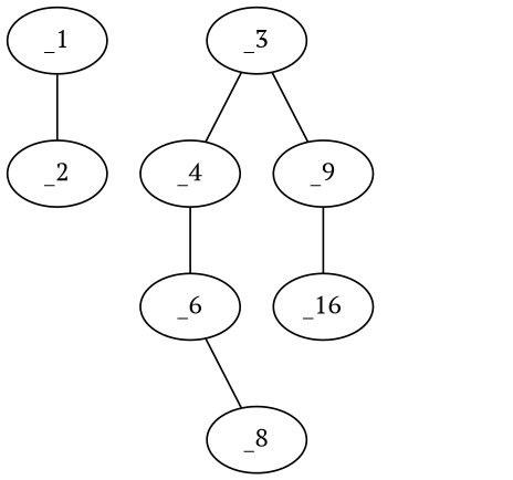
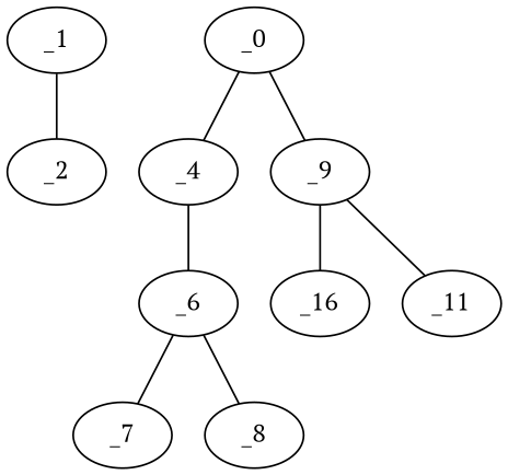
  graph {
    fontname="PT Serif"
    node [charge=0 chem=2 fontname="PT Serif" symbol="O  " x=4.5032 y=-0.5684]
    edge [fontname="PT Serif" valence=1]
    _1 [x=5.0032 y=-1.5194]
    _2 [chem=1 symbol="C  " x=5.3122]
-   _3 [chem=1 symbol="C  " y=0.0194]
+   _3 [chem=1 symbol="C  " y=0.0194 label=_0]
    _4 [chem=1 symbol="C  " x=3.6942]
    _9 [chem=1 symbol="C  " y=1.0194]
    _6 [chem=1 symbol="C  " x=2.7431 y=-0.2593]
    n7 [label=_16 x=5.3693 y=1.5194]
+   _11 [x=3.6372 y=1.5194]
+   _7 [x=2 y=-0.9285]
    _8 [x=2.5352 y=0.7188]
    _1 -- _2
    _3 -- _4
    _3 -- _9
    _4 -- _6
    _9 -- n7 [valence=2]
+   _9 -- _11
+   _6 -- _7 [valence=2]
    _6 -- _8
  }
